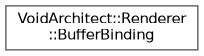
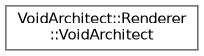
  digraph {
    rankdir=TB
-   n1 [color=grey40 fillcolor=white fontname=Helvetica fontsize=10 height=0.2 label="VoidArchitect::Renderer\l::BufferBinding" shape=box style=filled width=0.4]
+   n1 [color=grey40 fillcolor=white fontname=Helvetica fontsize=10 height=0.2 label="VoidArchitect::Renderer\l::VoidArchitect" shape=box style=filled width=0.4]
  }
